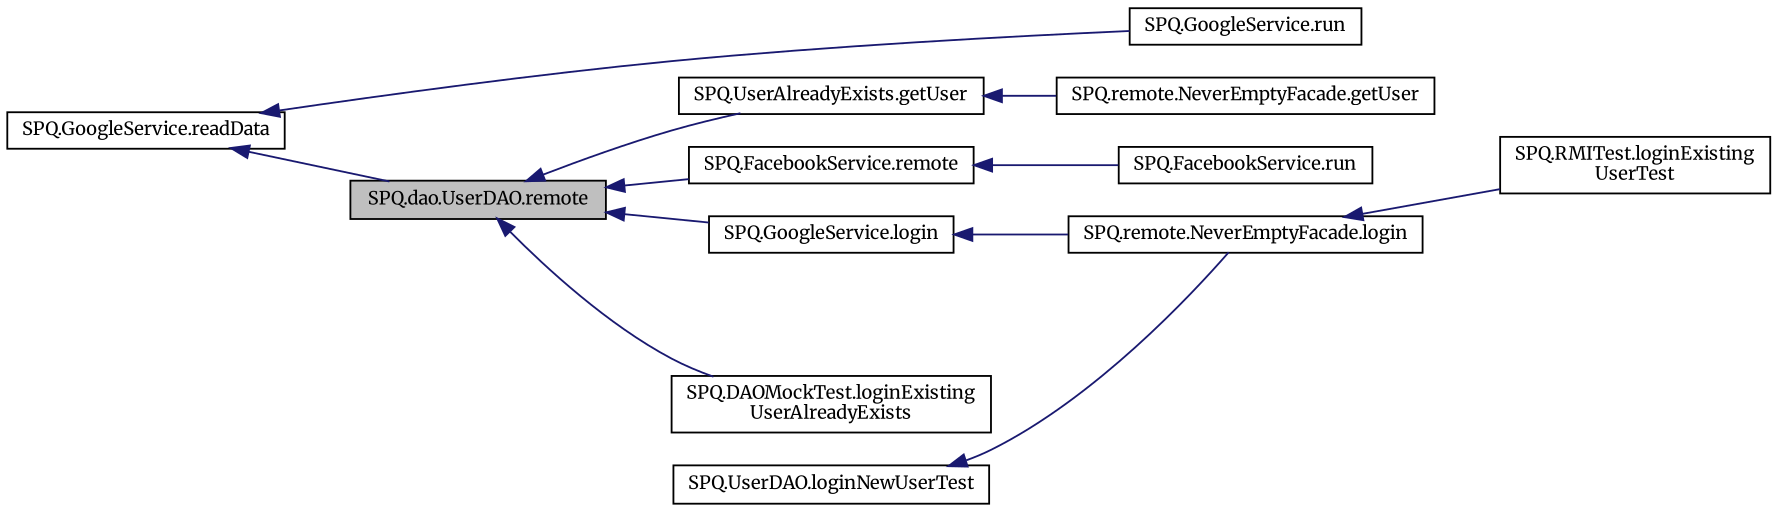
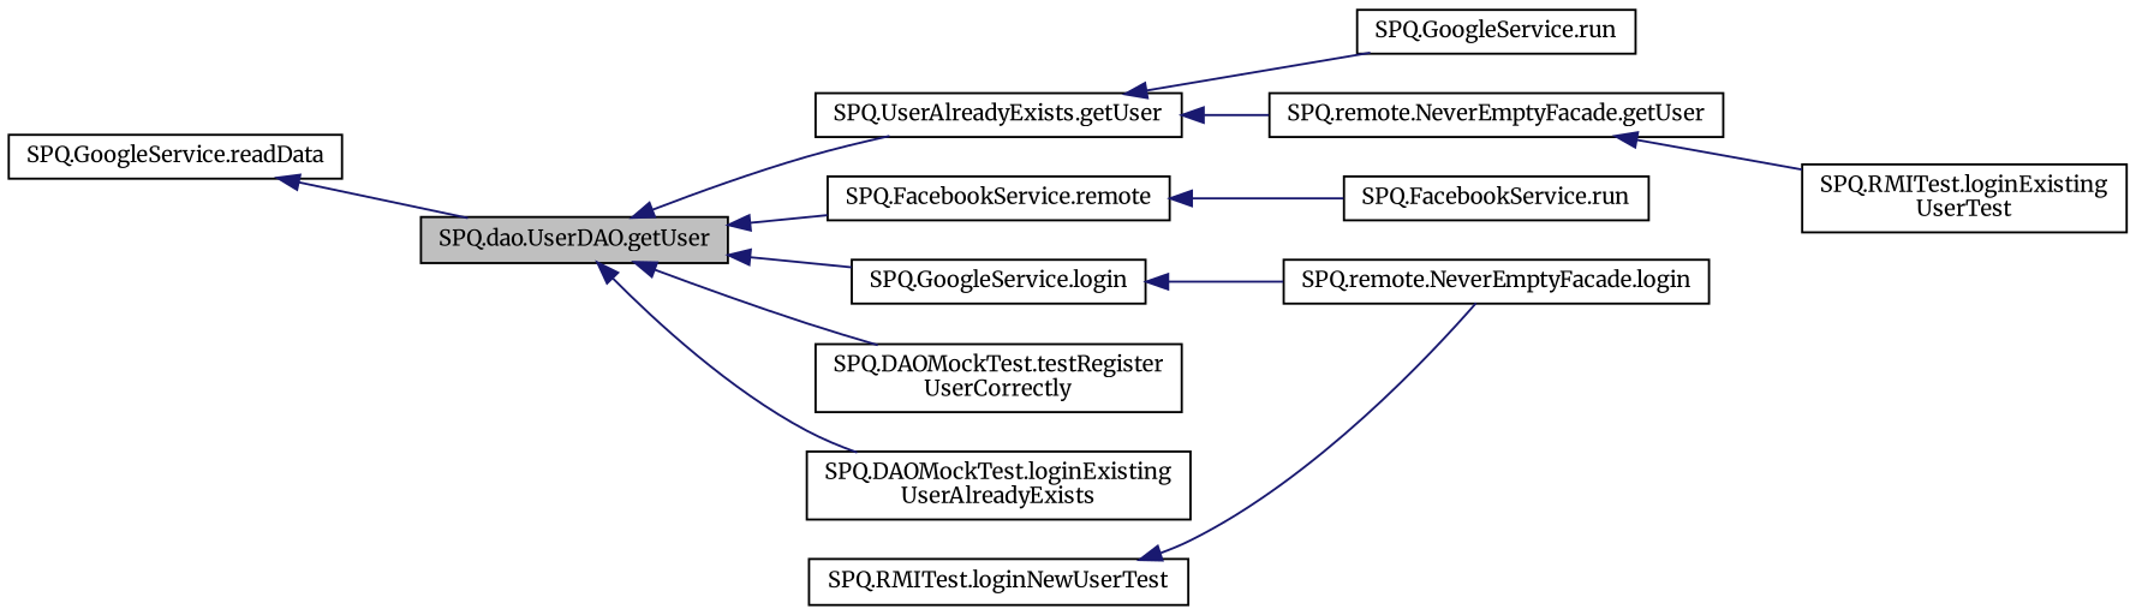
  digraph {
    fontname=Merriweather
    rankdir=LR
    node [color=black fillcolor=white fontname=Merriweather fontsize=10 shape=record style=filled]
    edge [color=midnightblue dir=back fontname=Merriweather fontsize=10 labelfontname=Helvetica labelfontsize=10 style=solid]
-   n1 [fillcolor=grey75 fontcolor=black height=0.2 label="SPQ.dao.UserDAO.remote" width=0.4]
+   n1 [fillcolor=grey75 fontcolor=black height=0.2 label="SPQ.dao.UserDAO.getUser" width=0.4]
    n2 [height=0.2 label="SPQ.FacebookService.remote" width=0.4]
    n3 [height=0.2 label="SPQ.UserAlreadyExists.getUser" width=0.4]
    n4 [height=0.2 label="SPQ.GoogleService.login" width=0.4]
+   n5 [height=0.2 label="SPQ.DAOMockTest.testRegister\lUserCorrectly" width=0.4]
    n6 [height=0.2 label="SPQ.DAOMockTest.loginExisting\lUserAlreadyExists" width=0.4]
    n7 [height=0.2 label="SPQ.FacebookService.run" width=0.4]
    n8 [height=0.2 label="SPQ.GoogleService.readData" width=0.4]
    n9 [height=0.2 label="SPQ.GoogleService.run" width=0.4]
    n10 [height=0.2 label="SPQ.remote.NeverEmptyFacade.getUser" width=0.4]
    n11 [height=0.2 label="SPQ.remote.NeverEmptyFacade.login" width=0.4]
    n12 [height=0.2 label="SPQ.RMITest.loginExisting\lUserTest" width=0.4]
-   n13 [height=0.2 label="SPQ.UserDAO.loginNewUserTest" width=0.4]
+   n13 [height=0.2 label="SPQ.RMITest.loginNewUserTest" width=0.4]
    n1 -> n2
    n1 -> n3
    n1 -> n4
+   n1 -> n5
    n1 -> n6
    n2 -> n7
    n3 -> n10
    n4 -> n11
    n8 -> n1
-   n8 -> n9
-   n11 -> n12
+   n3 -> n9
+   n10 -> n12
    n13 -> n11
  }
